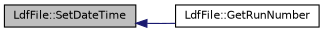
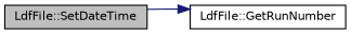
  digraph {
    rankdir=LR
    node [color=black fontname=Helvetica fontsize=10 shape=record style=filled]
    n1 [fillcolor=grey75 fontcolor=black height=0.2 label="LdfFile::SetDateTime" width=0.4]
    n2 [fillcolor=white height=0.2 label="LdfFile::GetRunNumber" width=0.4]
-   n1 -> n2 [color=midnightblue dir=back fontname=Helvetica fontsize=10 labelfontname=Helvetica labelfontsize=10 style=solid]
+   n2 -> n1 [color=midnightblue dir=back fontname=Helvetica fontsize=10 labelfontname=Helvetica labelfontsize=10 style=solid]
  }
